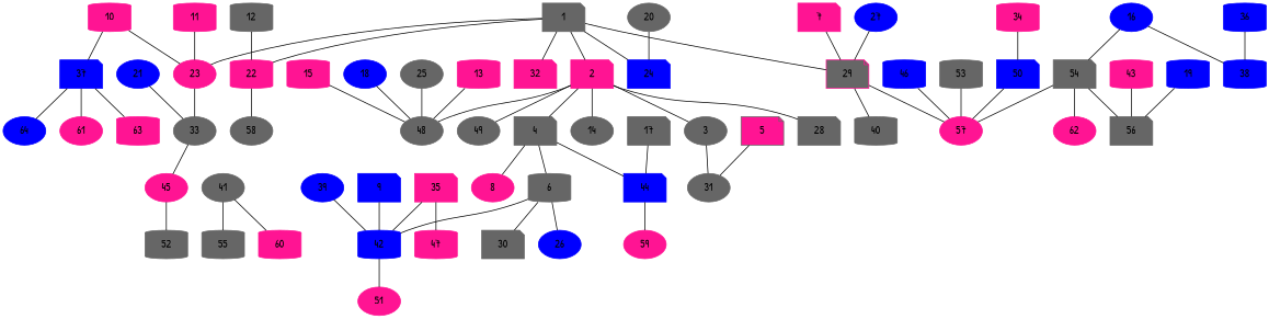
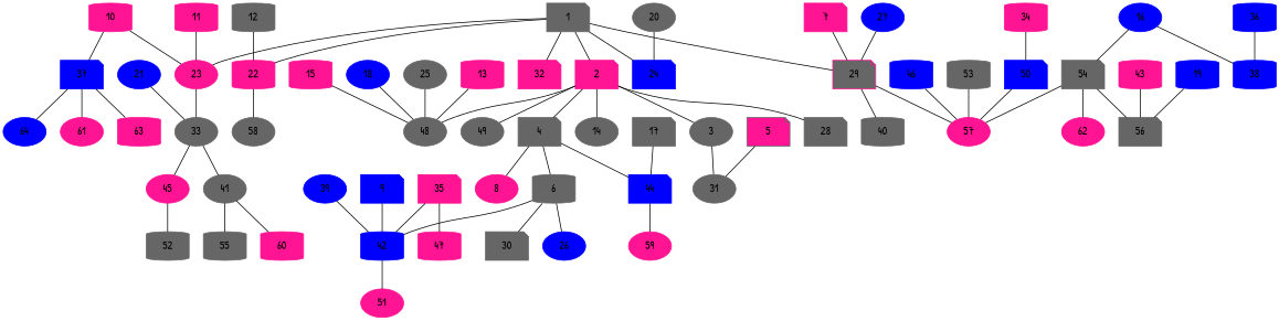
  graph {
    fontname="Patrick Hand"
    node [color=gray40 fontname="Patrick Hand" shape=ellipse style=filled]
    edge [fontname="Patrick Hand" weight=1.0]
    1 [shape=note]
    2 [color=deeppink shape=note]
    22 [color=deeppink shape=cylinder]
    23 [color=deeppink]
    24 [color=blue shape=note]
    29 [color=deeppink fillcolor=gray40 shape=note]
    32 [color=deeppink shape=note]
    3
    4 [shape=note]
    14
    28 [shape=note]
    48
    49
    58
    33
    40 [shape=cylinder]
    57 [color=deeppink]
    31
    6 [shape=cylinder]
    8 [color=deeppink]
    44 [color=blue shape=note]
    26 [color=blue]
    30 [shape=note]
    42 [color=blue shape=cylinder]
    59 [color=deeppink]
    5 [fillcolor=deeppink shape=note]
    51 [color=deeppink]
    7 [color=deeppink shape=note]
    9 [color=blue shape=note]
    10 [color=deeppink shape=cylinder]
    37 [color=blue shape=note]
    61 [color=deeppink]
    63 [color=deeppink shape=cylinder]
    64 [color=blue]
    11 [color=deeppink shape=cylinder]
    12 [shape=cylinder]
    13 [color=deeppink shape=cylinder]
    15 [color=deeppink shape=cylinder]
    16 [color=blue]
    38 [color=blue shape=cylinder]
    54 [shape=note]
    56 [shape=note]
    62 [color=deeppink]
    17 [shape=note]
    18 [color=blue]
    19 [color=blue shape=cylinder]
    20
    21 [color=blue]
    41
    45 [color=deeppink]
    25
    27 [color=blue]
    55 [shape=cylinder]
    60 [color=deeppink shape=cylinder]
    52 [shape=cylinder]
    34 [color=deeppink shape=cylinder]
    50 [color=blue shape=note]
    35 [color=deeppink shape=note]
    47 [color=deeppink shape=cylinder]
    36 [color=blue shape=cylinder]
    39 [color=blue]
    43 [color=deeppink shape=cylinder]
    46 [color=blue shape=cylinder]
    53 [shape=cylinder]
    1 -- 2
    1 -- 22
    1 -- 23
    1 -- 24
    1 -- 29
    1 -- 32
    2 -- 3
    2 -- 4
    2 -- 14
    2 -- 28
    2 -- 48
    2 -- 49
    22 -- 58
    23 -- 33
    29 -- 40
    29 -- 57
    3 -- 31
    4 -- 6
    4 -- 8
    4 -- 44
+   33 -- 41
    33 -- 45
    6 -- 26
    6 -- 30
    6 -- 42
    44 -- 59
    42 -- 51
    5 -- 31
    7 -- 29
    9 -- 42
    10 -- 23
    10 -- 37
    37 -- 61
    37 -- 63
    37 -- 64
    11 -- 23
    12 -- 22
    13 -- 48
    15 -- 48
    16 -- 38
    16 -- 54
    54 -- 57
    54 -- 56
    54 -- 62
    17 -- 44
    18 -- 48
    19 -- 56
    20 -- 24
    21 -- 33
    41 -- 55
    41 -- 60
    45 -- 52
    25 -- 48
    27 -- 29
    34 -- 50
    50 -- 57
    35 -- 42
    35 -- 47
    36 -- 38
    39 -- 42
    43 -- 56
    46 -- 57
    53 -- 57
  }
